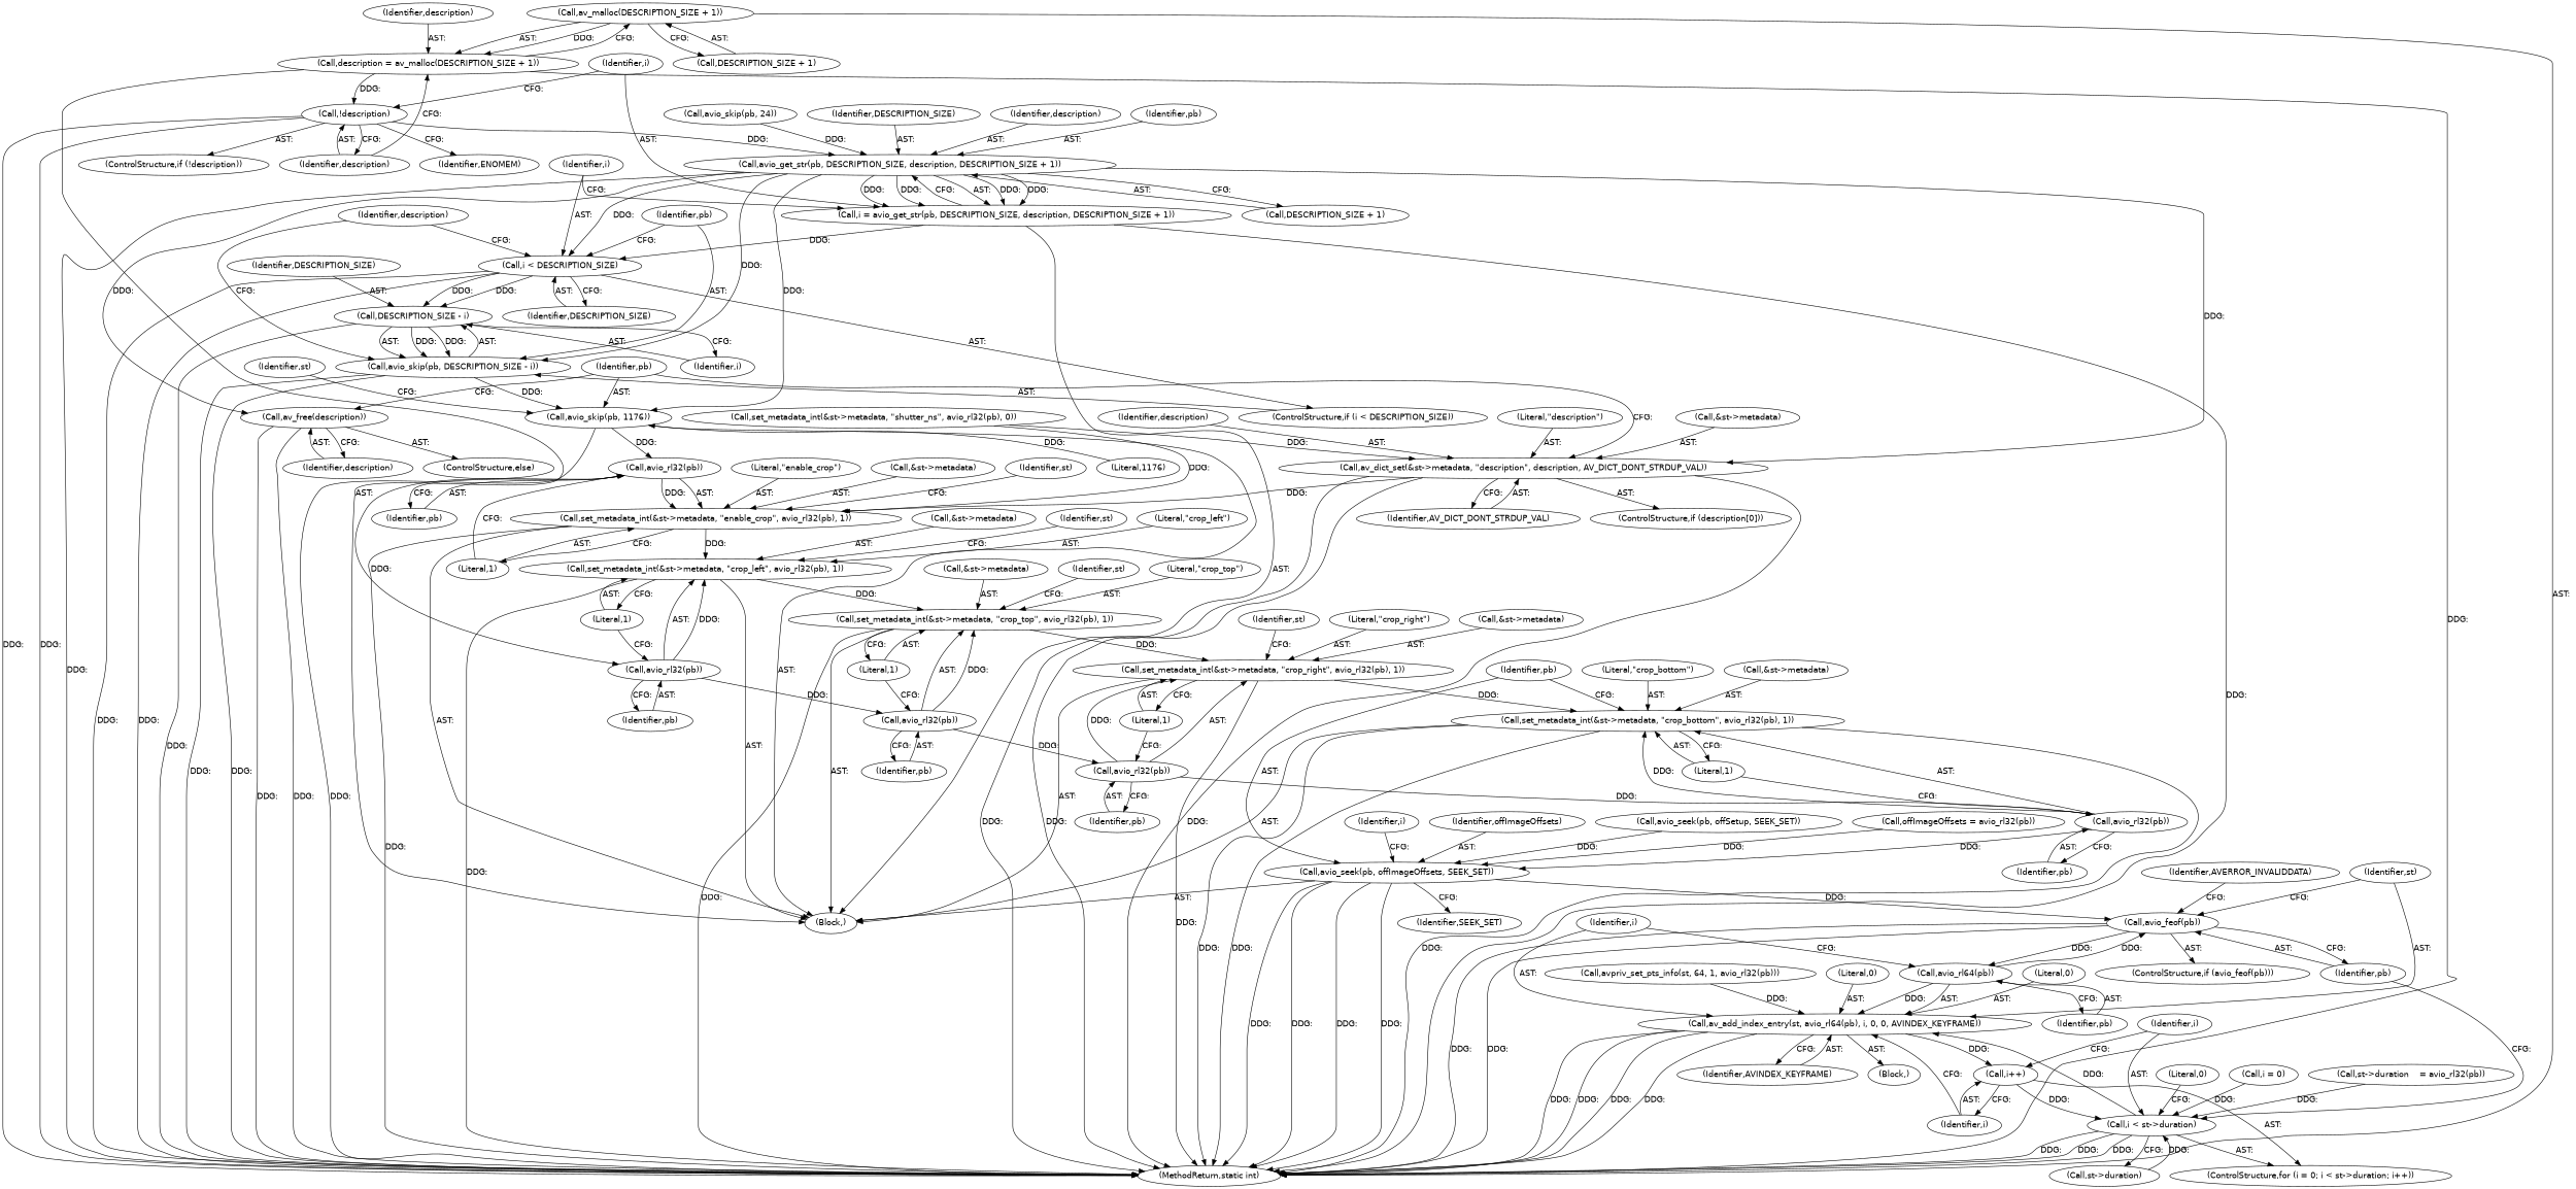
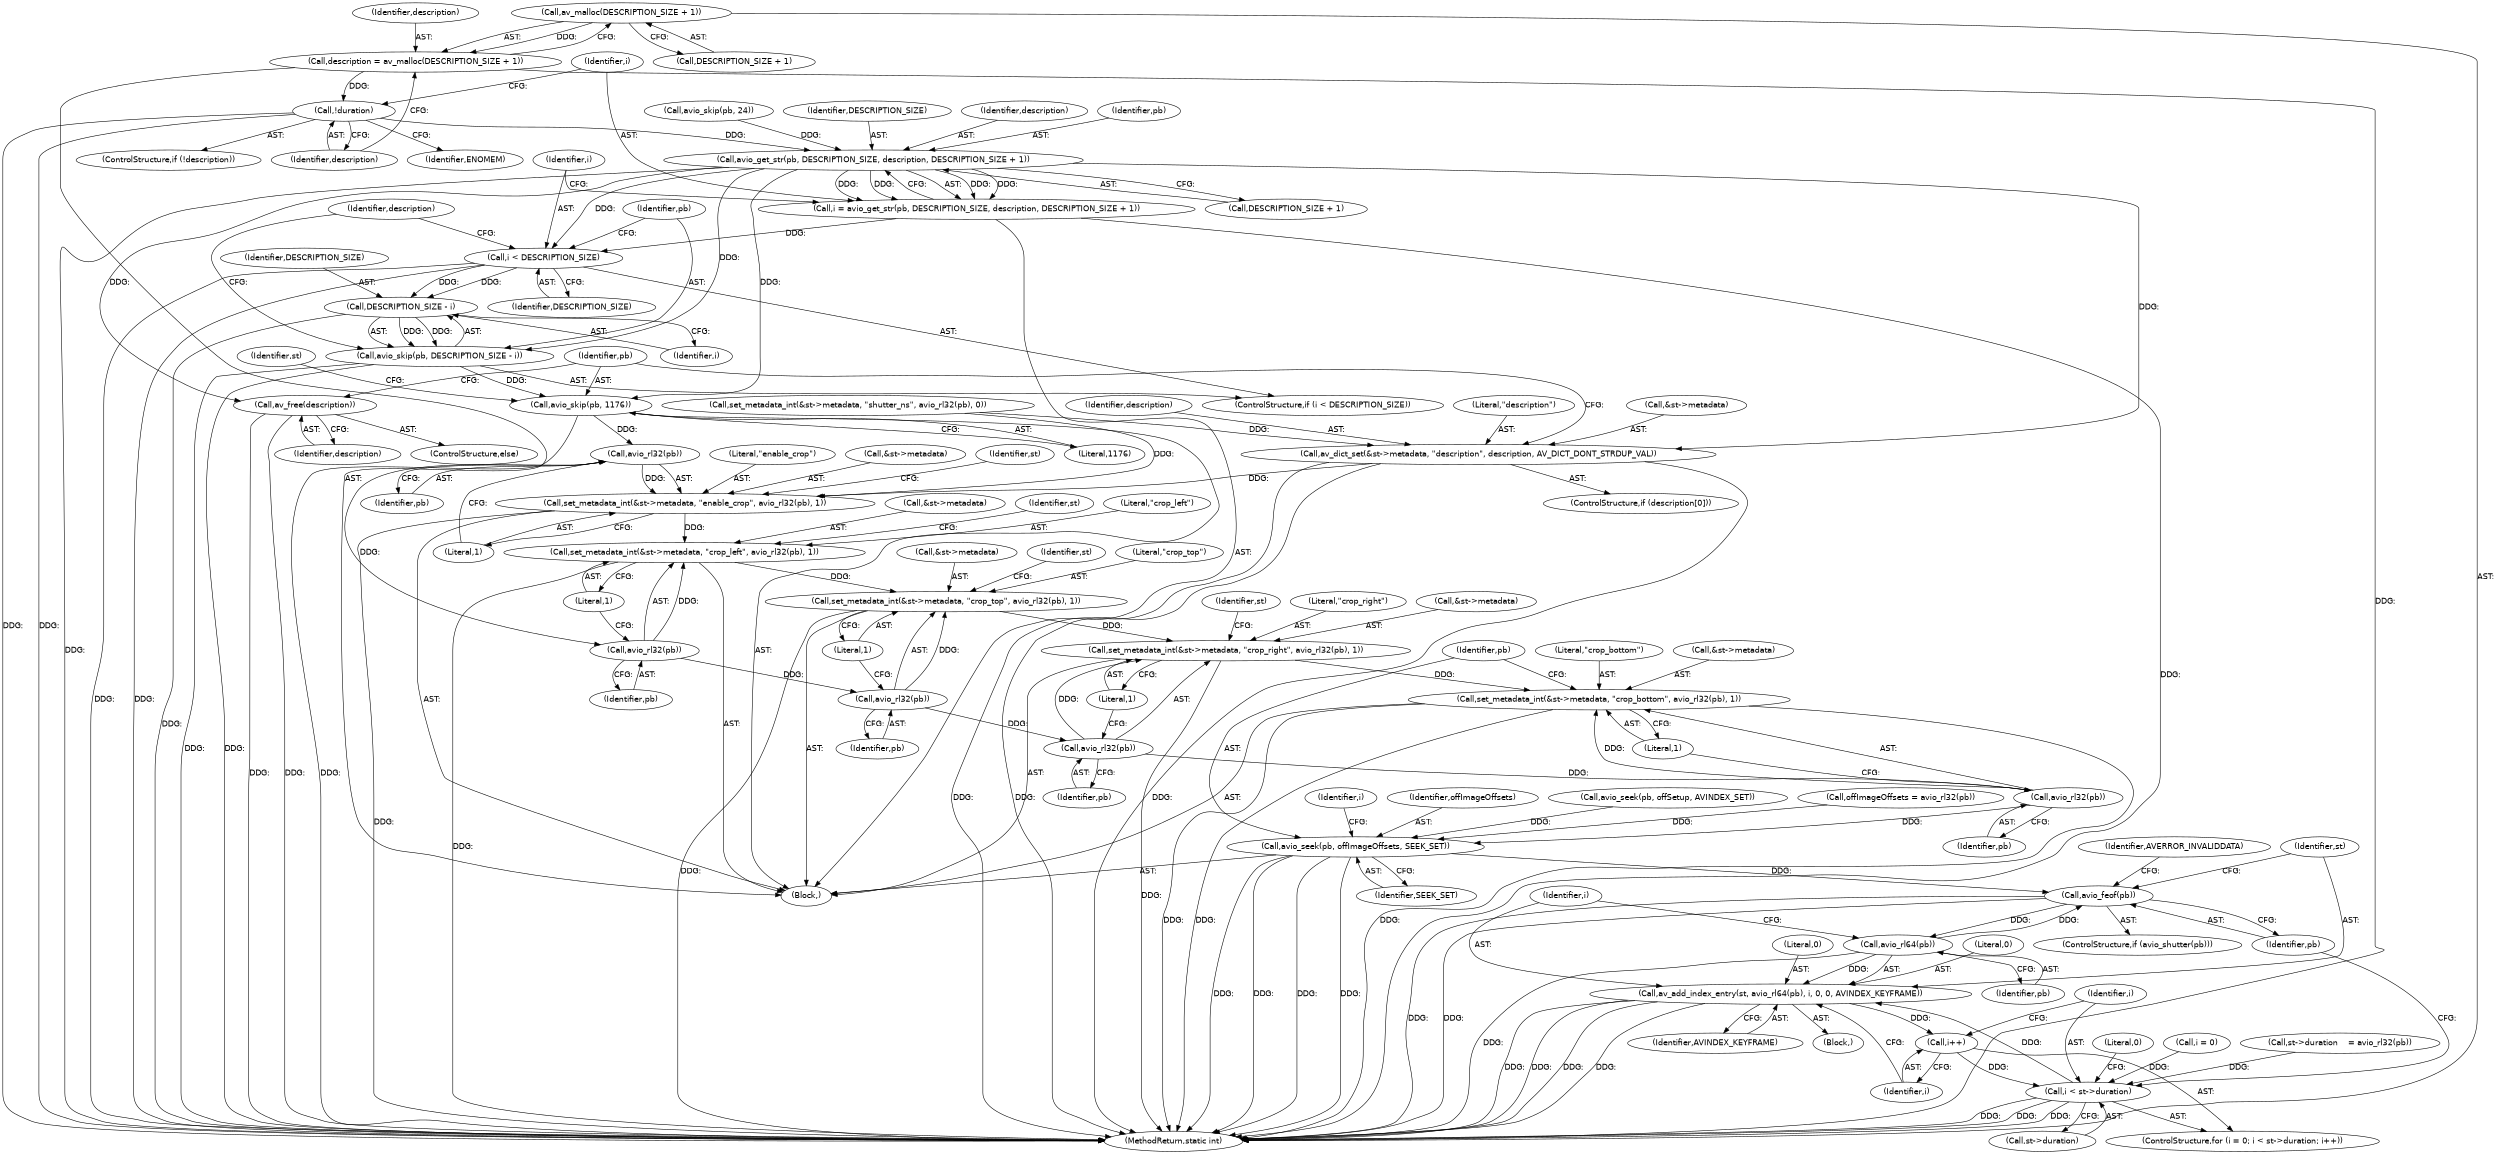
  digraph {
    fontname="DejaVu Sans"
    node [fontname="DejaVu Sans"]
    edge [fontname="DejaVu Sans"]
    n1 [label="(Call,av_malloc(DESCRIPTION_SIZE + 1))"]
    n2 [label="(Call,description = av_malloc(DESCRIPTION_SIZE + 1))"]
    n3 [label="(MethodReturn,static int)"]
    n4 [label="(Call,DESCRIPTION_SIZE + 1)"]
-   n5 [label="(Call,!description)"]
+   n5 [label="(Call,!duration)"]
    n6 [label="(Block,)"]
    n7 [label="(Call,avio_get_str(pb, DESCRIPTION_SIZE, description, DESCRIPTION_SIZE + 1))"]
    n8 [label="(Identifier,description)"]
    n9 [label="(ControlStructure,if (!description))"]
    n10 [label="(Identifier,ENOMEM)"]
    n11 [label="(Call,i = avio_get_str(pb, DESCRIPTION_SIZE, description, DESCRIPTION_SIZE + 1))"]
    n12 [label="(Call,i < DESCRIPTION_SIZE)"]
    n13 [label="(Call,avio_skip(pb, DESCRIPTION_SIZE - i))"]
    n14 [label="(Call,avio_skip(pb, 1176))"]
    n15 [label="(Call,av_dict_set(&st->metadata, \"description\", description, AV_DICT_DONT_STRDUP_VAL))"]
    n16 [label="(Call,av_free(description))"]
    n17 [label="(Call,DESCRIPTION_SIZE + 1)"]
    n18 [label="(Call,DESCRIPTION_SIZE - i)"]
    n19 [label="(ControlStructure,if (i < DESCRIPTION_SIZE))"]
    n20 [label="(Identifier,DESCRIPTION_SIZE)"]
    n21 [label="(Call,avio_rl32(pb))"]
    n22 [label="(Literal,1176)"]
    n23 [label="(Call,set_metadata_int(&st->metadata, \"enable_crop\", avio_rl32(pb), 1))"]
    n24 [label="(ControlStructure,if (description[0]))"]
-   n25 [label="(Identifier,AV_DICT_DONT_STRDUP_VAL)"]
    n26 [label="(Identifier,description)"]
    n27 [label="(ControlStructure,else)"]
    n28 [label="(Identifier,i)"]
    n29 [label="(Call,avio_rl32(pb))"]
    n30 [label="(Identifier,pb)"]
    n31 [label="(Call,set_metadata_int(&st->metadata, \"crop_left\", avio_rl32(pb), 1))"]
    n32 [label="(Literal,1)"]
    n33 [label="(Call,avio_rl32(pb))"]
    n34 [label="(Identifier,pb)"]
    n35 [label="(Call,set_metadata_int(&st->metadata, \"crop_top\", avio_rl32(pb), 1))"]
    n36 [label="(Literal,1)"]
    n37 [label="(Call,set_metadata_int(&st->metadata, \"crop_right\", avio_rl32(pb), 1))"]
    n38 [label="(Literal,1)"]
    n39 [label="(Call,set_metadata_int(&st->metadata, \"crop_bottom\", avio_rl32(pb), 1))"]
    n40 [label="(Literal,1)"]
    n41 [label="(Literal,1)"]
    n42 [label="(Call,avio_rl32(pb))"]
    n43 [label="(Call,avio_rl32(pb))"]
    n44 [label="(Identifier,pb)"]
    n45 [label="(Identifier,pb)"]
    n46 [label="(Call,avio_seek(pb, offImageOffsets, SEEK_SET))"]
    n47 [label="(Identifier,pb)"]
    n48 [label="(Call,avio_feof(pb))"]
    n49 [label="(Identifier,SEEK_SET)"]
    n50 [label="(Call,avio_rl64(pb))"]
-   n51 [label="(ControlStructure,if (avio_feof(pb)))"]
+   n51 [label="(ControlStructure,if (avio_shutter(pb)))"]
    n52 [label="(Identifier,pb)"]
    n53 [label="(Call,av_add_index_entry(st, avio_rl64(pb), i, 0, 0, AVINDEX_KEYFRAME))"]
    n54 [label="(Identifier,pb)"]
    n55 [label="(Call,i < st->duration)"]
    n56 [label="(Call,i++)"]
    n57 [label="(Identifier,AVINDEX_KEYFRAME)"]
    n58 [label="(Block,)"]
    n59 [label="(ControlStructure,for (i = 0; i < st->duration; i++))"]
    n60 [label="(Identifier,i)"]
    n61 [label="(Call,st->duration)"]
    n62 [label="(Call,&st->metadata)"]
-   n63 [label="(Call,avio_seek(pb, offSetup, SEEK_SET))"]
+   n63 [label="(Call,avio_seek(pb, offSetup, AVINDEX_SET))"]
    n64 [label="(Call,&st->metadata)"]
    n65 [label="(Identifier,description)"]
    n66 [label="(Identifier,pb)"]
    n67 [label="(Call,offImageOffsets = avio_rl32(pb))"]
    n68 [label="(Literal,\"description\")"]
    n69 [label="(Identifier,description)"]
    n70 [label="(Call,&st->metadata)"]
    n71 [label="(Identifier,i)"]
    n72 [label="(Literal,\"enable_crop\")"]
    n73 [label="(Identifier,i)"]
    n74 [label="(Identifier,st)"]
    n75 [label="(Identifier,i)"]
-   n76 [label="(Call,avpriv_set_pts_info(st, 64, 1, avio_rl32(pb)))"]
    n77 [label="(Call,avio_skip(pb, 24))"]
    n78 [label="(Identifier,AVERROR_INVALIDDATA)"]
    n79 [label="(Identifier,DESCRIPTION_SIZE)"]
    n80 [label="(Identifier,st)"]
    n81 [label="(Identifier,st)"]
    n82 [label="(Identifier,pb)"]
    n83 [label="(Identifier,pb)"]
    n84 [label="(Call,set_metadata_int(&st->metadata, \"shutter_ns\", avio_rl32(pb), 0))"]
    n85 [label="(Literal,0)"]
    n86 [label="(Identifier,st)"]
    n87 [label="(Literal,0)"]
    n88 [label="(Identifier,i)"]
    n89 [label="(Identifier,DESCRIPTION_SIZE)"]
    n90 [label="(Literal,\"crop_bottom\")"]
    n91 [label="(Identifier,description)"]
    n92 [label="(Call,&st->metadata)"]
    n93 [label="(Identifier,i)"]
    n94 [label="(Identifier,pb)"]
    n95 [label="(Call,&st->metadata)"]
    n96 [label="(Literal,\"crop_left\")"]
    n97 [label="(Literal,\"crop_top\")"]
    n98 [label="(Literal,0)"]
    n99 [label="(Identifier,offImageOffsets)"]
    n100 [label="(Identifier,st)"]
    n101 [label="(Identifier,st)"]
    n102 [label="(Call,i = 0)"]
    n103 [label="(Call,&st->metadata)"]
    n104 [label="(Literal,\"crop_right\")"]
    n105 [label="(Identifier,description)"]
    n106 [label="(Call,st->duration    = avio_rl32(pb))"]
    n1 -> n2 [label="AST: "]
    n1 -> n2 [label="DDG: "]
    n1 -> n3 [label="AST: "]
    n1 -> n4 [label="CFG: "]
    n2 -> n1 [label="CFG: "]
    n2 -> n3 [label="DDG: "]
    n2 -> n5 [label="DDG: "]
    n2 -> n6 [label="AST: "]
    n4 -> n1 [label="AST: "]
    n5 -> n3 [label="DDG: "]
    n5 -> n3 [label="DDG: "]
    n5 -> n7 [label="DDG: "]
    n5 -> n8 [label="CFG: "]
    n5 -> n9 [label="AST: "]
    n5 -> n10 [label="CFG: "]
    n7 -> n3 [label="DDG: "]
    n7 -> n11 [label="AST: "]
    n7 -> n11 [label="DDG: "]
    n7 -> n11 [label="DDG: "]
    n7 -> n11 [label="DDG: "]
    n7 -> n11 [label="DDG: "]
    n7 -> n12 [label="DDG: "]
    n7 -> n13 [label="DDG: "]
    n7 -> n14 [label="DDG: "]
    n7 -> n15 [label="DDG: "]
    n7 -> n16 [label="DDG: "]
    n7 -> n17 [label="CFG: "]
    n8 -> n2 [label="CFG: "]
    n8 -> n5 [label="AST: "]
    n11 -> n3 [label="DDG: "]
    n11 -> n6 [label="AST: "]
    n11 -> n7 [label="CFG: "]
    n11 -> n12 [label="DDG: "]
    n12 -> n3 [label="DDG: "]
    n12 -> n3 [label="DDG: "]
    n12 -> n18 [label="DDG: "]
    n12 -> n18 [label="DDG: "]
    n12 -> n19 [label="AST: "]
    n12 -> n20 [label="CFG: "]
    n13 -> n3 [label="DDG: "]
    n13 -> n3 [label="DDG: "]
    n13 -> n14 [label="DDG: "]
    n13 -> n18 [label="AST: "]
-   n19 -> n13 [label="AST: "]
+   n13 -> n19 [label="AST: "]
    n14 -> n3 [label="DDG: "]
    n14 -> n6 [label="AST: "]
    n14 -> n21 [label="DDG: "]
+   n14 -> n22 [label="CFG: "]
    n15 -> n3 [label="DDG: "]
    n15 -> n3 [label="DDG: "]
    n15 -> n3 [label="DDG: "]
    n15 -> n23 [label="DDG: "]
    n15 -> n24 [label="AST: "]
-   n15 -> n25 [label="CFG: "]
    n16 -> n3 [label="DDG: "]
    n16 -> n3 [label="DDG: "]
    n16 -> n26 [label="CFG: "]
    n16 -> n27 [label="AST: "]
    n17 -> n7 [label="AST: "]
    n18 -> n3 [label="DDG: "]
    n18 -> n13 [label="AST: "]
    n18 -> n13 [label="DDG: "]
    n18 -> n13 [label="DDG: "]
    n18 -> n28 [label="CFG: "]
    n20 -> n12 [label="AST: "]
    n21 -> n23 [label="AST: "]
    n21 -> n23 [label="DDG: "]
    n21 -> n29 [label="DDG: "]
    n21 -> n30 [label="CFG: "]
-   n22 -> n14 [label="DDG: "]
+   n22 -> n14 [label="AST: "]
    n23 -> n3 [label="DDG: "]
    n23 -> n6 [label="AST: "]
    n23 -> n31 [label="DDG: "]
    n23 -> n32 [label="CFG: "]
-   n25 -> n15 [label="AST: "]
    n26 -> n16 [label="AST: "]
    n28 -> n18 [label="AST: "]
    n29 -> n31 [label="AST: "]
    n29 -> n31 [label="DDG: "]
    n29 -> n33 [label="DDG: "]
    n29 -> n34 [label="CFG: "]
    n30 -> n21 [label="AST: "]
    n31 -> n3 [label="DDG: "]
    n31 -> n6 [label="AST: "]
    n31 -> n35 [label="DDG: "]
    n31 -> n36 [label="CFG: "]
    n32 -> n21 [label="CFG: "]
    n32 -> n23 [label="AST: "]
    n33 -> n35 [label="AST: "]
    n33 -> n35 [label="DDG: "]
    n33 -> n42 [label="DDG: "]
    n33 -> n44 [label="CFG: "]
    n34 -> n29 [label="AST: "]
    n35 -> n3 [label="DDG: "]
    n35 -> n6 [label="AST: "]
    n35 -> n37 [label="DDG: "]
    n35 -> n38 [label="CFG: "]
    n36 -> n29 [label="CFG: "]
    n36 -> n31 [label="AST: "]
    n37 -> n3 [label="DDG: "]
    n37 -> n6 [label="AST: "]
    n37 -> n39 [label="DDG: "]
    n37 -> n40 [label="CFG: "]
    n38 -> n33 [label="CFG: "]
    n38 -> n35 [label="AST: "]
    n39 -> n3 [label="DDG: "]
    n39 -> n3 [label="DDG: "]
    n39 -> n3 [label="DDG: "]
    n39 -> n6 [label="AST: "]
    n39 -> n41 [label="CFG: "]
    n40 -> n37 [label="AST: "]
    n40 -> n42 [label="CFG: "]
    n41 -> n39 [label="AST: "]
    n41 -> n43 [label="CFG: "]
    n42 -> n37 [label="AST: "]
    n42 -> n37 [label="DDG: "]
    n42 -> n43 [label="DDG: "]
    n42 -> n45 [label="CFG: "]
    n43 -> n39 [label="AST: "]
    n43 -> n39 [label="DDG: "]
    n43 -> n46 [label="DDG: "]
    n43 -> n47 [label="CFG: "]
    n44 -> n33 [label="AST: "]
    n45 -> n42 [label="AST: "]
    n46 -> n3 [label="DDG: "]
    n46 -> n3 [label="DDG: "]
    n46 -> n3 [label="DDG: "]
    n46 -> n3 [label="DDG: "]
    n46 -> n6 [label="AST: "]
    n46 -> n48 [label="DDG: "]
    n46 -> n49 [label="CFG: "]
    n47 -> n43 [label="AST: "]
    n48 -> n3 [label="DDG: "]
    n48 -> n3 [label="DDG: "]
    n48 -> n50 [label="DDG: "]
    n48 -> n51 [label="AST: "]
    n48 -> n52 [label="CFG: "]
+   n49 -> n46 [label="AST: "]
+   n50 -> n3 [label="DDG: "]
    n50 -> n48 [label="DDG: "]
    n50 -> n53 [label="AST: "]
    n50 -> n53 [label="DDG: "]
    n50 -> n54 [label="CFG: "]
    n52 -> n48 [label="AST: "]
    n52 -> n55 [label="CFG: "]
    n53 -> n3 [label="DDG: "]
    n53 -> n3 [label="DDG: "]
    n53 -> n3 [label="DDG: "]
    n53 -> n3 [label="DDG: "]
    n53 -> n56 [label="DDG: "]
    n53 -> n57 [label="CFG: "]
    n53 -> n58 [label="AST: "]
    n54 -> n50 [label="AST: "]
    n55 -> n3 [label="DDG: "]
    n55 -> n3 [label="DDG: "]
    n55 -> n3 [label="DDG: "]
    n55 -> n53 [label="DDG: "]
    n55 -> n59 [label="AST: "]
    n55 -> n61 [label="CFG: "]
    n56 -> n55 [label="DDG: "]
    n56 -> n59 [label="AST: "]
    n56 -> n60 [label="CFG: "]
    n57 -> n53 [label="AST: "]
    n60 -> n53 [label="CFG: "]
    n60 -> n56 [label="AST: "]
-   n61 -> n55 [label="DDG: "]
+   n61 -> n55 [label="AST: "]
    n62 -> n31 [label="AST: "]
    n63 -> n46 [label="DDG: "]
    n64 -> n39 [label="AST: "]
    n65 -> n15 [label="AST: "]
    n66 -> n7 [label="AST: "]
    n67 -> n46 [label="DDG: "]
    n68 -> n15 [label="AST: "]
    n69 -> n12 [label="CFG: "]
    n69 -> n13 [label="CFG: "]
    n70 -> n37 [label="AST: "]
    n71 -> n5 [label="CFG: "]
    n71 -> n11 [label="AST: "]
    n72 -> n23 [label="AST: "]
    n73 -> n46 [label="CFG: "]
    n74 -> n35 [label="CFG: "]
    n75 -> n55 [label="AST: "]
    n75 -> n56 [label="CFG: "]
-   n76 -> n53 [label="DDG: "]
    n77 -> n7 [label="DDG: "]
    n78 -> n48 [label="CFG: "]
    n79 -> n7 [label="AST: "]
    n80 -> n14 [label="CFG: "]
    n81 -> n31 [label="CFG: "]
    n82 -> n14 [label="AST: "]
    n82 -> n15 [label="CFG: "]
    n82 -> n16 [label="CFG: "]
    n83 -> n12 [label="CFG: "]
    n83 -> n13 [label="AST: "]
    n84 -> n15 [label="DDG: "]
    n84 -> n23 [label="DDG: "]
    n85 -> n55 [label="CFG: "]
    n86 -> n48 [label="CFG: "]
    n86 -> n53 [label="AST: "]
    n87 -> n53 [label="AST: "]
    n88 -> n11 [label="CFG: "]
    n88 -> n12 [label="AST: "]
    n89 -> n18 [label="AST: "]
    n90 -> n39 [label="AST: "]
    n91 -> n2 [label="AST: "]
    n92 -> n23 [label="AST: "]
    n93 -> n50 [label="CFG: "]
    n93 -> n53 [label="AST: "]
    n94 -> n39 [label="CFG: "]
    n94 -> n46 [label="AST: "]
    n95 -> n15 [label="AST: "]
    n96 -> n31 [label="AST: "]
    n97 -> n35 [label="AST: "]
    n98 -> n53 [label="AST: "]
    n99 -> n46 [label="AST: "]
    n100 -> n23 [label="CFG: "]
    n101 -> n37 [label="CFG: "]
    n102 -> n55 [label="DDG: "]
    n103 -> n35 [label="AST: "]
    n104 -> n37 [label="AST: "]
    n105 -> n7 [label="AST: "]
    n106 -> n55 [label="DDG: "]
  }
